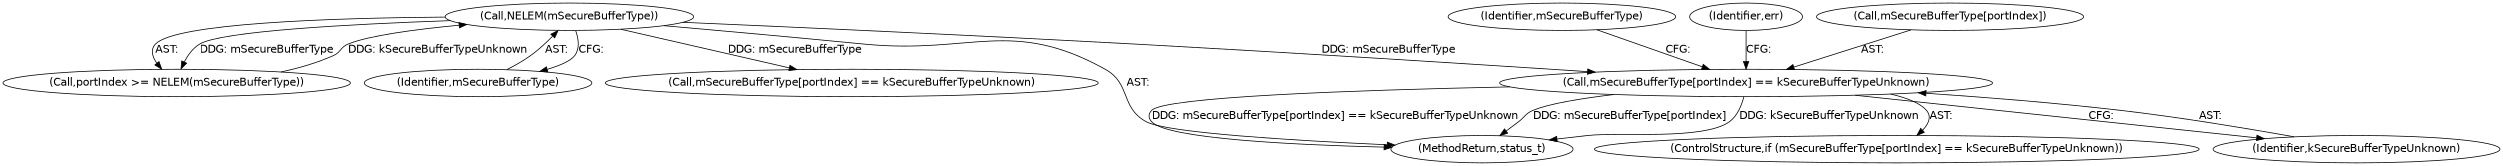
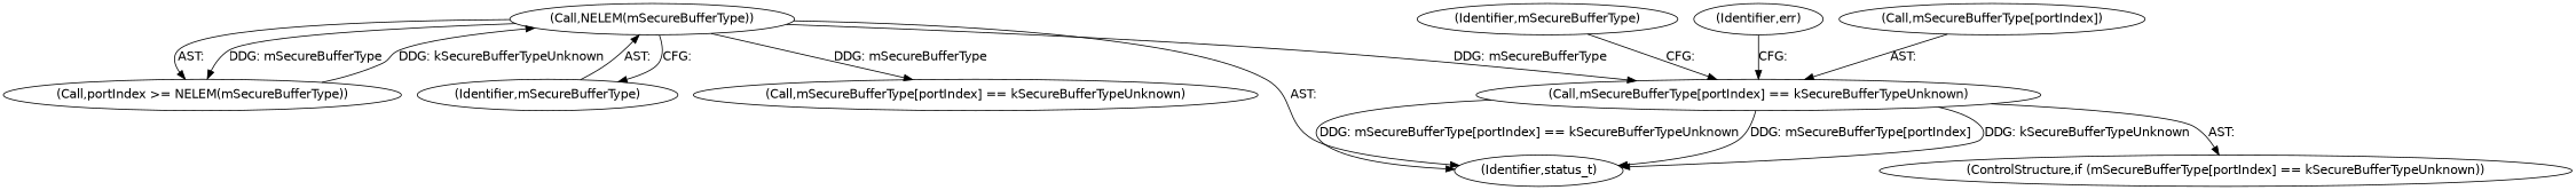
  digraph {
    fontname="DejaVu Sans"
    node [fontname="DejaVu Sans"]
    edge [fontname="DejaVu Sans"]
    n1 [label="(Call,mSecureBufferType[portIndex] == kSecureBufferTypeUnknown)"]
-   n2 [label="(MethodReturn,status_t)"]
+   n2 [label="(Identifier,status_t)"]
    n3 [label="(ControlStructure,if (mSecureBufferType[portIndex] == kSecureBufferTypeUnknown))"]
-   n4 [label="(Identifier,kSecureBufferTypeUnknown)"]
    n5 [label="(Call,NELEM(mSecureBufferType))"]
    n6 [label="(Identifier,mSecureBufferType)"]
    n7 [label="(Call,portIndex >= NELEM(mSecureBufferType))"]
    n8 [label="(Call,mSecureBufferType[portIndex] == kSecureBufferTypeUnknown)"]
    n9 [label="(Identifier,mSecureBufferType)"]
    n10 [label="(Identifier,err)"]
    n11 [label="(Call,mSecureBufferType[portIndex])"]
    n1 -> n2 [label="DDG: kSecureBufferTypeUnknown"]
    n1 -> n2 [label="DDG: mSecureBufferType[portIndex] == kSecureBufferTypeUnknown"]
    n1 -> n2 [label="DDG: mSecureBufferType[portIndex]"]
    n1 -> n3 [label="AST: "]
-   n1 -> n4 [label="CFG: "]
-   n4 -> n1 [label="AST: "]
    n5 -> n1 [label="DDG: mSecureBufferType"]
    n5 -> n2 [label="AST: "]
    n5 -> n6 [label="CFG: "]
    n5 -> n7 [label="AST: "]
    n5 -> n7 [label="DDG: mSecureBufferType"]
    n5 -> n8 [label="DDG: mSecureBufferType"]
    n6 -> n5 [label="AST: "]
    n7 -> n5 [label="DDG: kSecureBufferTypeUnknown"]
    n9 -> n1 [label="CFG: "]
    n10 -> n1 [label="CFG: "]
    n11 -> n1 [label="AST: "]
  }
